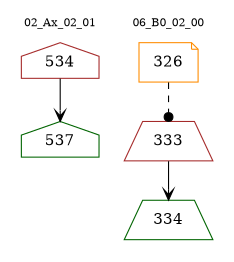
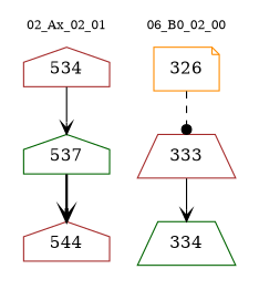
  digraph {
    node [color=brown shape=house]
    edge [arrowhead=vee color=black style=solid]
    n1 [label=534]
    n2 [color=darkgreen label=537]
+   n3 [label=544]
    n4 [color=darkorange label=326 shape=note]
    n5 [label=333 shape=trapezium]
    n6 [color=darkgreen label=334 shape=trapezium]
    subgraph cluster_1 {
      color=white
      fontsize=10
      label="02_Ax_02_01"
      n1
      n2
+     n3
    }
    subgraph cluster_2 {
      color=white
      fontsize=10
      label="06_B0_02_00"
      n4
      n5
      n6
    }
    n1 -> n2
+   n2 -> n3 [style=bold]
    n4 -> n5 [arrowhead=dot style=dashed]
    n5 -> n6
  }
